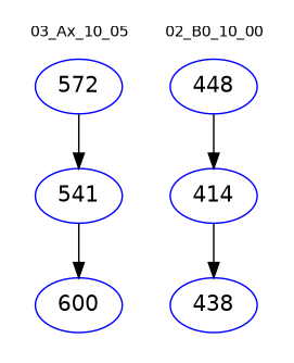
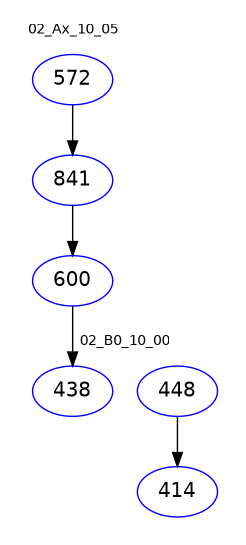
  digraph {
    fontname="DejaVu Sans"
    node [color=blue fontname="DejaVu Sans"]
    edge [color=black fontname="DejaVu Sans"]
-   n1 [label=541]
+   n1 [label=841]
    n2 [label=600]
    n3 [label=572]
    n4 [label=414]
    n5 [label=448]
    n6 [label=438]
    subgraph cluster_1 {
      color=white
      fontsize=10
-     label="03_Ax_10_05"
+     label="02_Ax_10_05"
      n1
      n2
      n3
    }
    subgraph cluster_2 {
      color=white
      fontsize=10
      label="02_B0_10_00"
      n4
      n5
      n6
    }
    n1 -> n2
    n3 -> n1
-   n4 -> n6
+   n2 -> n6
    n5 -> n4
  }
